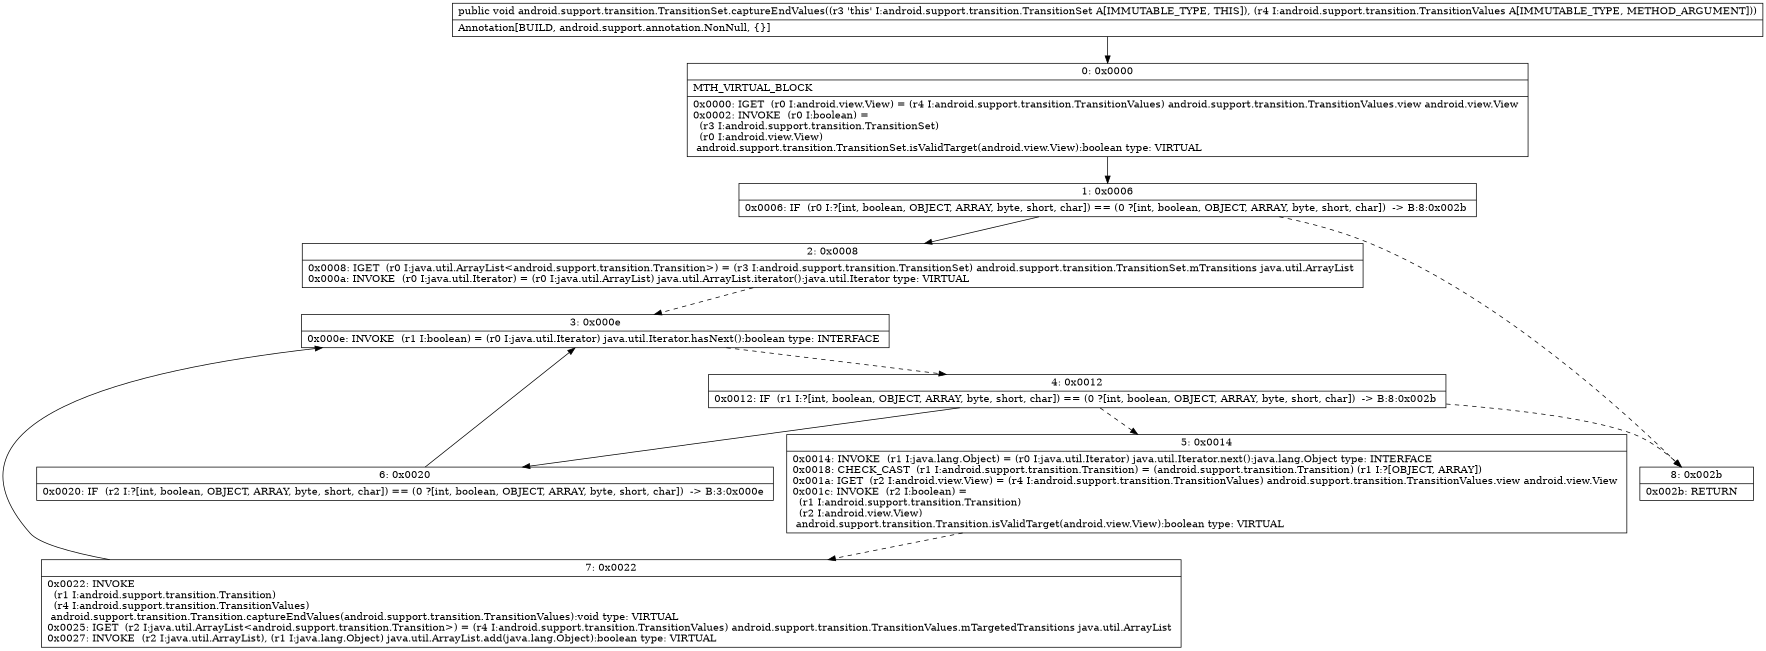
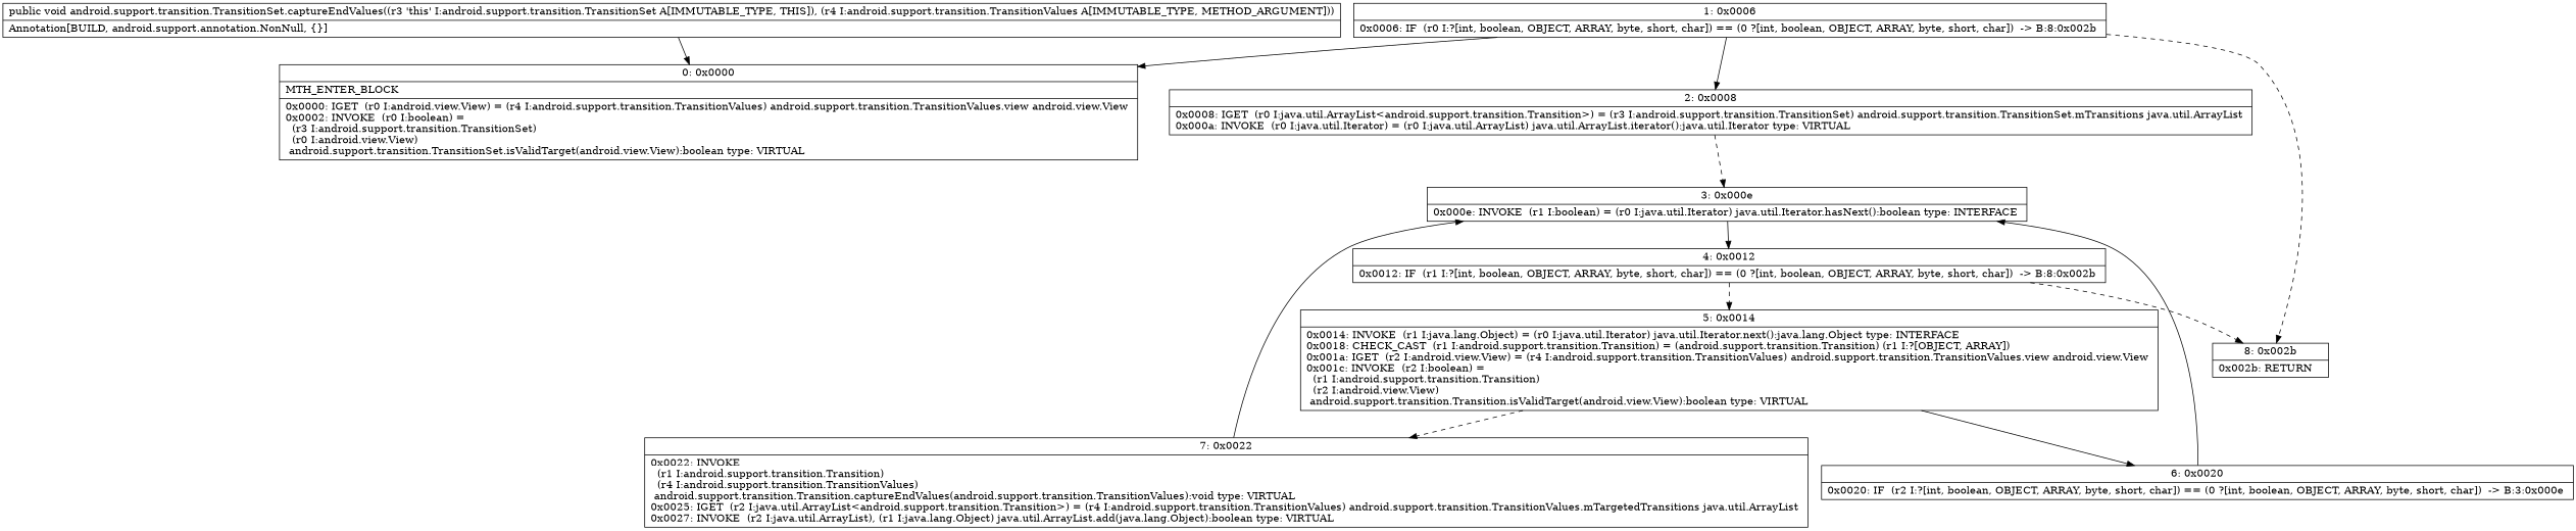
  digraph {
    node [shape=record]
-   n1 [label="{0\:\ 0x0000|MTH_VIRTUAL_BLOCK\l|0x0000: IGET  (r0 I:android.view.View) = (r4 I:android.support.transition.TransitionValues) android.support.transition.TransitionValues.view android.view.View \l0x0002: INVOKE  (r0 I:boolean) = \l  (r3 I:android.support.transition.TransitionSet)\l  (r0 I:android.view.View)\l android.support.transition.TransitionSet.isValidTarget(android.view.View):boolean type: VIRTUAL \l}"]
+   n1 [label="{0\:\ 0x0000|MTH_ENTER_BLOCK\l|0x0000: IGET  (r0 I:android.view.View) = (r4 I:android.support.transition.TransitionValues) android.support.transition.TransitionValues.view android.view.View \l0x0002: INVOKE  (r0 I:boolean) = \l  (r3 I:android.support.transition.TransitionSet)\l  (r0 I:android.view.View)\l android.support.transition.TransitionSet.isValidTarget(android.view.View):boolean type: VIRTUAL \l}"]
    n2 [label="{1\:\ 0x0006|0x0006: IF  (r0 I:?[int, boolean, OBJECT, ARRAY, byte, short, char]) == (0 ?[int, boolean, OBJECT, ARRAY, byte, short, char])  \-\> B:8:0x002b \l}"]
    n3 [label="{2\:\ 0x0008|0x0008: IGET  (r0 I:java.util.ArrayList\<android.support.transition.Transition\>) = (r3 I:android.support.transition.TransitionSet) android.support.transition.TransitionSet.mTransitions java.util.ArrayList \l0x000a: INVOKE  (r0 I:java.util.Iterator) = (r0 I:java.util.ArrayList) java.util.ArrayList.iterator():java.util.Iterator type: VIRTUAL \l}"]
    n4 [label="{8\:\ 0x002b|0x002b: RETURN   \l}"]
    n5 [label="{3\:\ 0x000e|0x000e: INVOKE  (r1 I:boolean) = (r0 I:java.util.Iterator) java.util.Iterator.hasNext():boolean type: INTERFACE \l}"]
    n6 [label="{4\:\ 0x0012|0x0012: IF  (r1 I:?[int, boolean, OBJECT, ARRAY, byte, short, char]) == (0 ?[int, boolean, OBJECT, ARRAY, byte, short, char])  \-\> B:8:0x002b \l}"]
    n7 [label="{5\:\ 0x0014|0x0014: INVOKE  (r1 I:java.lang.Object) = (r0 I:java.util.Iterator) java.util.Iterator.next():java.lang.Object type: INTERFACE \l0x0018: CHECK_CAST  (r1 I:android.support.transition.Transition) = (android.support.transition.Transition) (r1 I:?[OBJECT, ARRAY]) \l0x001a: IGET  (r2 I:android.view.View) = (r4 I:android.support.transition.TransitionValues) android.support.transition.TransitionValues.view android.view.View \l0x001c: INVOKE  (r2 I:boolean) = \l  (r1 I:android.support.transition.Transition)\l  (r2 I:android.view.View)\l android.support.transition.Transition.isValidTarget(android.view.View):boolean type: VIRTUAL \l}"]
    n8 [label="{6\:\ 0x0020|0x0020: IF  (r2 I:?[int, boolean, OBJECT, ARRAY, byte, short, char]) == (0 ?[int, boolean, OBJECT, ARRAY, byte, short, char])  \-\> B:3:0x000e \l}"]
    n9 [label="{7\:\ 0x0022|0x0022: INVOKE  \l  (r1 I:android.support.transition.Transition)\l  (r4 I:android.support.transition.TransitionValues)\l android.support.transition.Transition.captureEndValues(android.support.transition.TransitionValues):void type: VIRTUAL \l0x0025: IGET  (r2 I:java.util.ArrayList\<android.support.transition.Transition\>) = (r4 I:android.support.transition.TransitionValues) android.support.transition.TransitionValues.mTargetedTransitions java.util.ArrayList \l0x0027: INVOKE  (r2 I:java.util.ArrayList), (r1 I:java.lang.Object) java.util.ArrayList.add(java.lang.Object):boolean type: VIRTUAL \l}"]
    n10 [label="{public void android.support.transition.TransitionSet.captureEndValues((r3 'this' I:android.support.transition.TransitionSet A[IMMUTABLE_TYPE, THIS]), (r4 I:android.support.transition.TransitionValues A[IMMUTABLE_TYPE, METHOD_ARGUMENT]))  | Annotation[BUILD, android.support.annotation.NonNull, \{\}]\l}"]
-   n1 -> n2
+   n2 -> n1
    n2 -> n3 [style=solid]
    n2 -> n4 [style=dashed]
    n3 -> n5 [style=dashed]
-   n5 -> n6 [style=dashed]
+   n5 -> n6
    n6 -> n4 [style=dashed]
    n6 -> n7 [style=dashed]
-   n6 -> n8
+   n7 -> n8
    n7 -> n9 [style=dashed]
    n8 -> n5
    n9 -> n5
    n10 -> n1
  }
